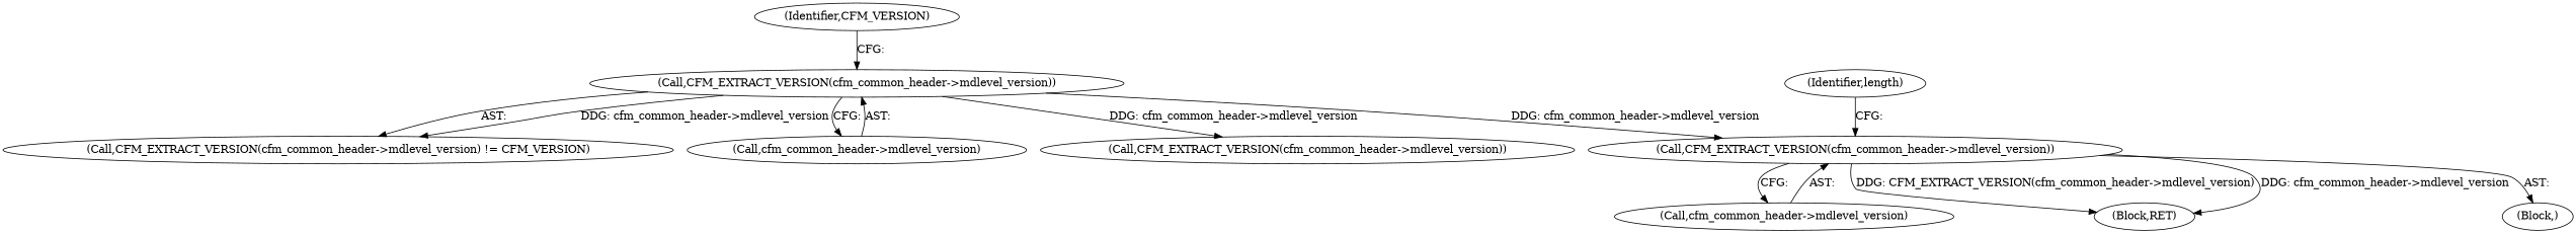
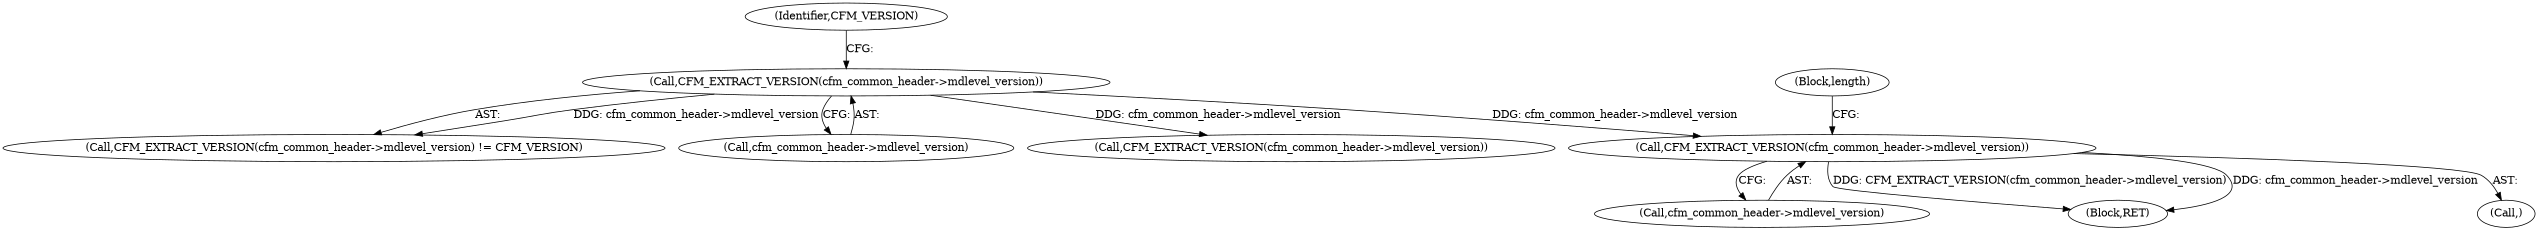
  digraph {
    n1 [label="(Call,CFM_EXTRACT_VERSION(cfm_common_header->mdlevel_version))"]
    n2 [label="(Call,cfm_common_header->mdlevel_version)"]
    n3 [label="(Block,RET)"]
-   n4 [label="(Block,)"]
+   n4 [label="(Call,)"]
    n5 [label="(Call,CFM_EXTRACT_VERSION(cfm_common_header->mdlevel_version))"]
    n6 [label="(Call,CFM_EXTRACT_VERSION(cfm_common_header->mdlevel_version) != CFM_VERSION)"]
    n7 [label="(Call,cfm_common_header->mdlevel_version)"]
    n8 [label="(Call,CFM_EXTRACT_VERSION(cfm_common_header->mdlevel_version))"]
    n9 [label="(Identifier,CFM_VERSION)"]
-   n10 [label="(Identifier,length)"]
+   n10 [label="(Block,length)"]
    n1 -> n2 [label="CFG: "]
    n1 -> n3 [label="DDG: CFM_EXTRACT_VERSION(cfm_common_header->mdlevel_version)"]
    n1 -> n3 [label="DDG: cfm_common_header->mdlevel_version"]
    n1 -> n4 [label="AST: "]
    n2 -> n1 [label="AST: "]
    n5 -> n1 [label="DDG: cfm_common_header->mdlevel_version"]
    n5 -> n6 [label="AST: "]
    n5 -> n6 [label="DDG: cfm_common_header->mdlevel_version"]
    n5 -> n7 [label="CFG: "]
    n5 -> n8 [label="DDG: cfm_common_header->mdlevel_version"]
    n7 -> n5 [label="AST: "]
    n9 -> n5 [label="CFG: "]
    n10 -> n1 [label="CFG: "]
  }
